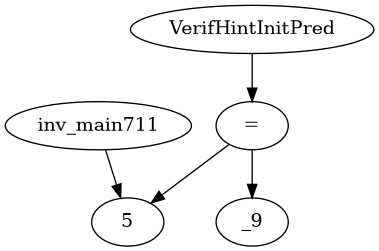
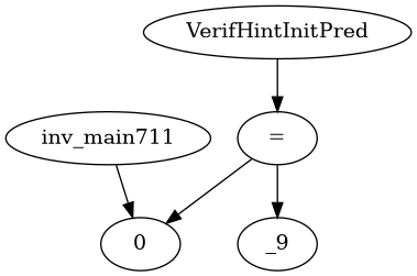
  digraph {
    n1 [label=inv_main711]
-   n2 [label=5]
+   n2 [label=0]
    n3 [label=VerifHintInitPred]
    n4 [label="="]
    n5 [label=_9]
    n1 -> n2
    n3 -> n4
    n4 -> n2
    n4 -> n5
  }
